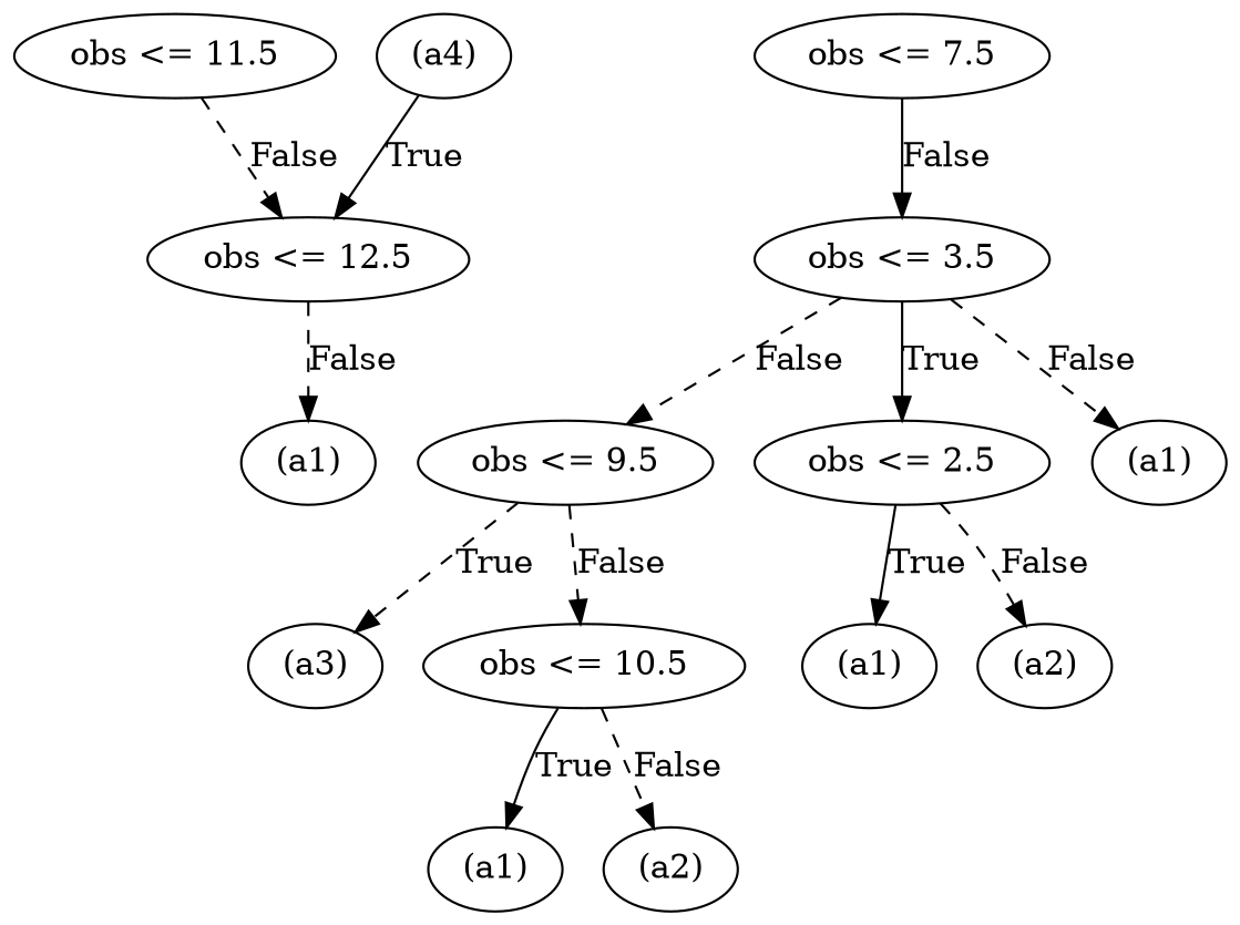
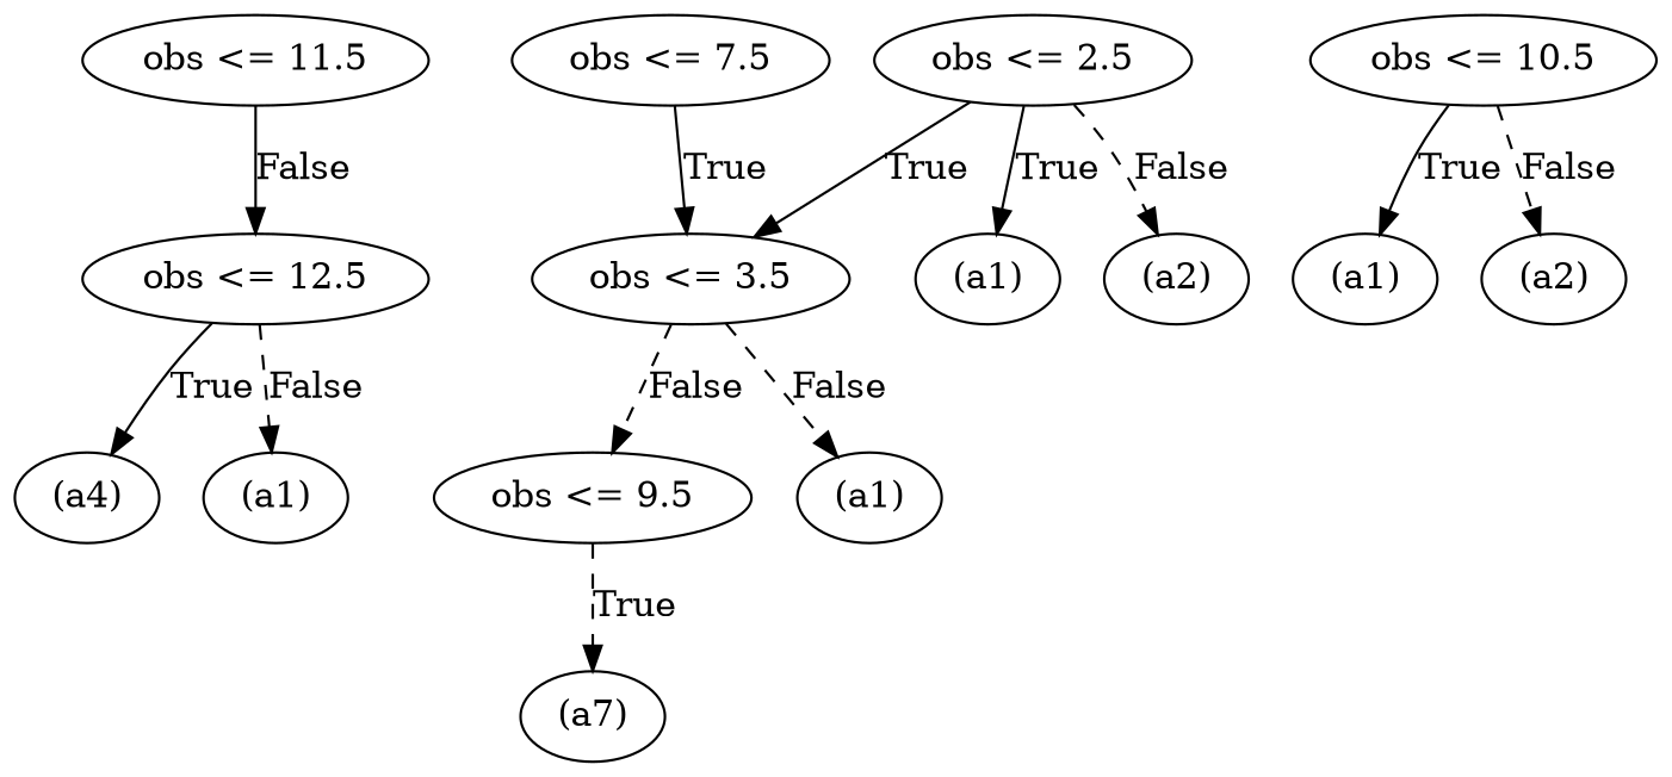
  digraph {
    edge [style=dashed]
    n1 [label="obs <= 11.5"]
    n2 [label="obs <= 12.5"]
    n3 [label="obs <= 7.5"]
    n4 [label="obs <= 3.5"]
    n5 [label="(a4)"]
    n6 [label="(a1)"]
    n7 [label="obs <= 9.5"]
    n8 [label="obs <= 2.5"]
    n9 [label="(a1)"]
-   n10 [label="(a3)"]
+   n10 [label="(a7)"]
    n11 [label="obs <= 10.5"]
    n12 [label="(a1)"]
    n13 [label="(a2)"]
    n14 [label="(a1)"]
    n15 [label="(a2)"]
-   n1 -> n2 [label=False]
-   n5 -> n2 [label=True style=""]
+   n1 -> n2 [label=False style=solid]
+   n2 -> n5 [label=True style=""]
    n2 -> n6 [label=False]
-   n3 -> n4 [label=False style=""]
+   n3 -> n4 [label=True style=""]
    n4 -> n7 [label=False]
-   n4 -> n8 [label=True style=""]
+   n8 -> n4 [label=True style=""]
    n4 -> n9 [label=False]
    n7 -> n10 [label=True]
-   n7 -> n11 [label=False]
    n8 -> n12 [label=True style=""]
    n8 -> n13 [label=False]
    n11 -> n14 [label=True style=""]
    n11 -> n15 [label=False]
  }
